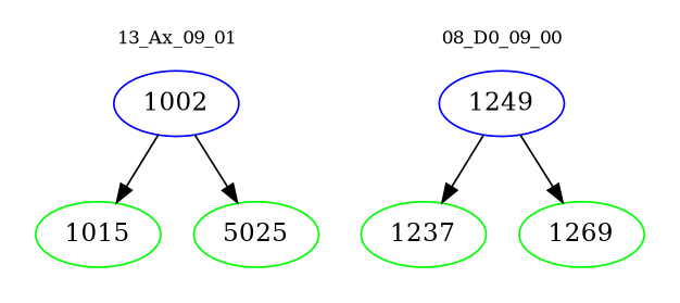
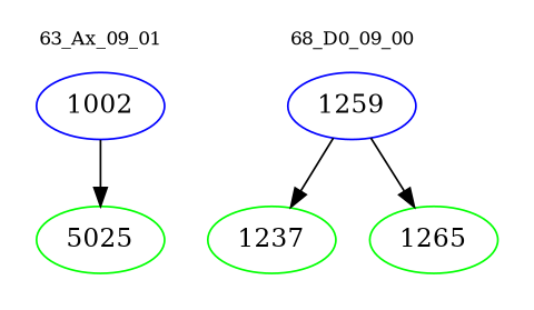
  digraph {
    node [color=green]
    edge [color=black]
    n1 [color=blue label=1002]
-   n2 [label=1015]
    n3 [label=5025]
-   n4 [color=blue label=1249]
+   n4 [color=blue label=1259]
    n5 [label=1237]
-   n6 [label=1269]
+   n6 [label=1265]
    subgraph cluster_1 {
      color=white
      fontsize=10
-     label="13_Ax_09_01"
+     label="63_Ax_09_01"
      n1
-     n2
      n3
    }
    subgraph cluster_2 {
      color=white
      fontsize=10
-     label="08_D0_09_00"
+     label="68_D0_09_00"
      n4
      n5
      n6
    }
-   n1 -> n2
    n1 -> n3
    n4 -> n5
    n4 -> n6
  }
